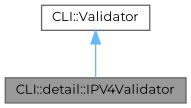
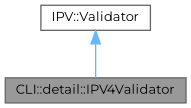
  digraph {
    fontname=Montserrat
    node [color=gray40 fontname=Montserrat fontsize=10 shape=box style=filled]
    n1 [fillcolor=grey60 fontcolor=black height=0.2 label="CLI::detail::IPV4Validator" width=0.4]
-   n2 [fillcolor=white height=0.2 label="CLI::Validator" width=0.4]
+   n2 [fillcolor=white height=0.2 label="IPV::Validator" width=0.4]
    n2 -> n1 [color=steelblue1 dir=back fontname=Montserrat fontsize=10 labelfontname=Helvetica labelfontsize=10 style=solid]
  }
